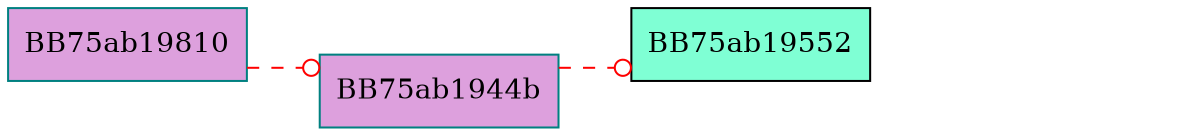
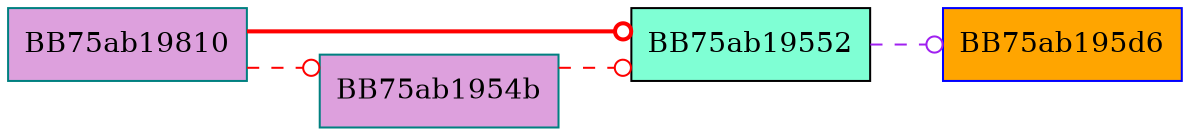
  digraph {
    rankdir=LR
    splines=ortho
    node [color=teal fillcolor=plum shape=box style=filled]
    edge [arrowhead=odot color=red style=dashed]
    n1 [label=BB75ab19810]
    BB75ab19552 [color=black fillcolor=aquamarine]
-   BB75ab1954b [label=BB75ab1944b]
+   BB75ab1954b
+   BB75ab195d6 [color=blue fillcolor=orange]
+   n1 -> BB75ab19552 [style=bold]
    n1 -> BB75ab1954b
+   BB75ab19552 -> BB75ab195d6 [color=purple]
    BB75ab1954b -> BB75ab19552
  }
